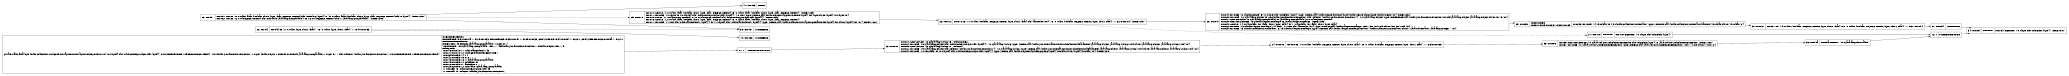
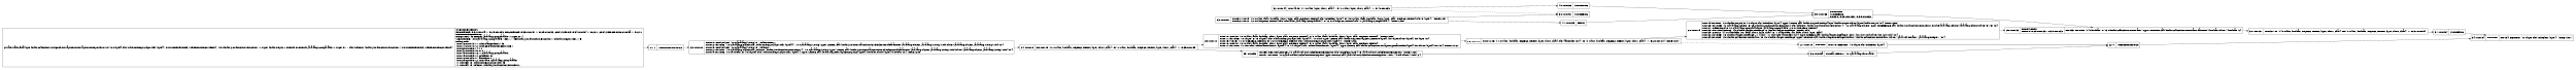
  digraph {
    rankdir=LR
    node [shape=record]
    n1 [label="{21\:\ ?|MTH_ENTER_BLOCK\l}"]
    n2 [label="{23\:\ 0x0000|0x0000: CONST_STR  (r0 I:java.lang.String) =  \"$this$minBy\" \l0x0002: INVOKE  (r8 I:java.lang.Object A[D('$this$minBy_u2dJOV_ifY' byte[])]), (r0 I:java.lang.String) type: STATIC call: kotlin.jvm.internal.Intrinsics.checkNotNullParameter(java.lang.Object, java.lang.String):void A[MD:(java.lang.Object, java.lang.String):void (m)]\l0x0005: CONST_STR  (r0 I:java.lang.String) =  \"selector\" \l0x0007: INVOKE  (r9 I:java.lang.Object A[D('selector' kotlin.jvm.functions.Function1)]), (r0 I:java.lang.String) type: STATIC call: kotlin.jvm.internal.Intrinsics.checkNotNullParameter(java.lang.Object, java.lang.String):void A[MD:(java.lang.Object, java.lang.String):void (m)]\l0x000a: INVOKE  (r0 I:boolean) = (r8 I:byte[] A[D('$this$minBy_u2dJOV_ifY' byte[])]) type: STATIC call: kotlin.UByteArray.isEmpty\-impl(byte[]):boolean A[MD:(byte[]):boolean (m)] (LINE:7288)\l}"]
    n3 [label="{24\:\ 0x000e|0x000e: IF  (r0 I:??[int, boolean, OBJECT, ARRAY, byte, short, char]) != (0 ??[int, boolean, OBJECT, ARRAY, byte, short, char])  \-\> B:35:0x0055 \l}"]
    n4 [label="{25\:\ 0x0010|0x0010: CONST  (r0 I:??[int, float, boolean, short, byte, char, OBJECT, ARRAY]) = (0 ??[int, float, boolean, short, byte, char, OBJECT, ARRAY])  (LINE:7289)\l0x0011: INVOKE  (r0 I:byte) = (r8 I:byte[] A[D('$this$minBy_u2dJOV_ifY' byte[])]), (r0 I:int) type: STATIC call: kotlin.UByteArray.get\-w2LRezQ(byte[], int):byte A[MD:(byte[], int):byte (m)]\l0x0015: MOVE  (r1 I:??[OBJECT, ARRAY]) = (r8 I:??[OBJECT, ARRAY] A[D('$this$minBy_u2dJOV_ifY' byte[])])  (LINE:7290)\l0x0016: CONST  (r2 I:??[int, float, boolean, short, byte, char, OBJECT, ARRAY]) = (0 ??[int, float, boolean, short, byte, char, OBJECT, ARRAY]) \l0x0017: INVOKE  (r1 I:int A[D('$this$lastIndex$iv' byte[])]) = (r1 I:byte[] A[D('$this$lastIndex$iv' byte[])]) type: STATIC call: kotlin.collections.ArraysKt.getLastIndex(byte[]):int A[MD:(byte[]):int (m)] (LINE:11061)\l}"]
    n5 [label="{35\:\ 0x0055|0x0055: NEW_INSTANCE  (r0 I:java.util.NoSuchElementException A[D('minElem' byte)]) =  java.util.NoSuchElementException  (LINE:7288)\l0x0057: INVOKE  (r0 I:java.util.NoSuchElementException) type: DIRECT call: java.util.NoSuchElementException.\<init\>():void A[MD:():void (c)]\l}"]
    n6 [label="{26\:\ 0x001c|0x001c: IF  (r1 I:??[int, boolean, OBJECT, ARRAY, byte, short, char] A[D('lastIndex' int)]) != (0 ??[int, boolean, OBJECT, ARRAY, byte, short, char])  \-\> B:28:0x001f  (LINE:7291)\l}"]
    n7 [label="{36\:\ 0x005a|0x005a: THROW  (r0 I:java.lang.Throwable) \l}"]
    n8 [label="{27\:\ 0x001e|RETURN\l|0x001e: RETURN  (r0 I:byte A[D('minElem' byte)]) \l}"]
    n9 [label="{28\:\ 0x001f|0x001f: INVOKE  (r2 I:kotlin.UByte) = (r0 I:byte A[D('minElem' byte)]) type: STATIC call: kotlin.UByte.box\-impl(byte):kotlin.UByte A[MD:(byte):kotlin.UByte (m)] (LINE:7292)\l0x0023: INVOKE  (r2 I:java.lang.Object) = (r9 I:kotlin.jvm.functions.Function1 A[D('selector' kotlin.jvm.functions.Function1)]), (r2 I:java.lang.Object) type: INTERFACE call: kotlin.jvm.functions.Function1.invoke(java.lang.Object):java.lang.Object A[MD:(P1):R (m)]\l0x0027: CHECK_CAST (r2 I:java.lang.Comparable) = (java.lang.Comparable) (r2 I:??[OBJECT, ARRAY]) \l0x0029: NEW_INSTANCE  (r3 I:kotlin.ranges.IntRange) =  kotlin.ranges.IntRange  (LINE:7293)\l0x002b: CONST  (r4 I:??[boolean, int, float, short, byte, char]) = (1 ??[boolean, int, float, short, byte, char]) \l0x002c: INVOKE  (r3 I:kotlin.ranges.IntRange), (r4 I:int), (r1 I:int A[D('lastIndex' int)]) type: DIRECT call: kotlin.ranges.IntRange.\<init\>(int, int):void A[MD:(int, int):void (m)]\l0x002f: INVOKE  (r3 I:kotlin.collections.IntIterator) = (r3 I:kotlin.ranges.IntRange) type: VIRTUAL call: kotlin.ranges.IntRange.iterator():kotlin.collections.IntIterator A[MD:():java.util.Iterator\<java.lang.Integer\> (m)]\l}"]
    n10 [label="{22\:\ ?|MTH_EXIT_BLOCK\l}"]
    n11 [label="{29\:\ 0x0033|LOOP_START\lLOOP:0: B:29:0x0033\-\>B:39:0x0033\l|0x0033: INVOKE  (r4 I:boolean) = (r3 I:kotlin.collections.IntIterator) type: VIRTUAL call: kotlin.collections.IntIterator.hasNext():boolean A[MD:():boolean (c)]\l}"]
    n12 [label="{34\:\ 0x0054|RETURN\l|0x0054: RETURN  (r0 I:byte A[D('minElem' byte)])  (LINE:7301)\l}"]
    n13 [label="{30\:\ 0x0037|0x0037: IF  (r4 I:??[int, boolean, OBJECT, ARRAY, byte, short, char]) == (0 ??[int, boolean, OBJECT, ARRAY, byte, short, char])  \-\> B:37:0x0054 \l}"]
    n14 [label="{37\:\ 0x0054|SYNTHETIC\l}"]
    n15 [label="{32\:\ 0x004f|0x004f: IF  (r7 I:??[int, byte, short, char]) \<= (0 ??[int, byte, short, char])  \-\> B:40:0x0033 \l}"]
    n16 [label="{38\:\ 0x0051|SYNTHETIC\l}"]
    n17 [label="{40\:\ 0x0033|SYNTHETIC\l}"]
+   n18 [label="{39\:\ 0x0033|LOOP_END\lSYNTHETIC\lLOOP:0: B:29:0x0033\-\>B:39:0x0033\l}"]
    n19 [label="{33\:\ 0x0051|0x0051: MOVE  (r0 I:??[int, float, boolean, short, byte, char, OBJECT, ARRAY] A[D('minElem' byte)]) = (r5 I:??[int, float, boolean, short, byte, char, OBJECT, ARRAY] A[D('e' byte)])  (LINE:7297)\l0x0052: MOVE  (r2 I:??[OBJECT, ARRAY] A[D('minValue' java.lang.Comparable)]) = (r6 I:??[OBJECT, ARRAY] A[D('v' java.lang.Comparable)])  (LINE:7298)\l}"]
    n20 [label="{41\:\ 0x0033|HINTS\l}"]
    n21 [label="{private static final byte kotlin.collections.unsigned.UArraysKt___UArraysKt.minByOrThrow\-U((r8 I:byte[] A[D('$this$minBy_u2dJOV_ifY' byte[]), IMMUTABLE_TYPE, METHOD_ARGUMENT]), (r9 I:kotlin.jvm.functions.Function1\<? super kotlin.UByte, ? extends R extends java.lang.Comparable\<? super R\>\> A[D('selector' kotlin.jvm.functions.Function1), IMMUTABLE_TYPE, METHOD_ARGUMENT]))  | USE_LINES_HINTS\lBACK_EDGE: B:32:0x004f \-\> B:29:0x0033, BACK_EDGE: B:33:0x0051 \-\> B:29:0x0033, CROSS_EDGE: B:34:0x0054 \-\> B:22:?, CROSS_EDGE: B:36:0x005a \-\> B:22:?\lINLINE_NOT_NEEDED\lTYPE_VARS: [R extends java.lang.Comparable\<? super R\>]\lSIGNATURE: \<R::Ljava\/lang\/Comparable\<\-TR;\>;\>([BLkotlin\/jvm\/functions\/Function1\<\-Lkotlin\/UByte;+TR;\>;)B\lDebug Info:\l  0x0016\-0x001b: r1 '$this$lastIndex$iv' [B\l  0x0017\-0x001b: r2 '$i$f$getLastIndex\-GBYM_sE' I\l  0x003d\-0x0053: r4 'i' I\l  0x0041\-0x0053: r5 'e' B\l  0x004b\-0x0053: r6 'v' Ljava\/lang\/Comparable;\l  0x0015\-0x0055: r0 'minElem' B\l  0x001c\-0x0055: r1 'lastIndex' I\l  0x0029\-0x0055: r2 'minValue' Ljava\/lang\/Comparable;\l  \-1 \-0x005a: r8 '$this$minBy_u2dJOV_ifY' [B\l  \-1 \-0x005a: r9 'selector' Lkotlin\/jvm\/functions\/Function1;\l}"]
    n1 -> n2
    n2 -> n3
-   n19 -> n4 [style=dashed]
+   n3 -> n4 [style=dashed]
    n3 -> n5
    n4 -> n6
    n5 -> n7
    n6 -> n8 [style=dashed]
    n6 -> n9
    n7 -> n10
    n8 -> n10
    n9 -> n11
    n10 -> n12
    n11 -> n13
    n13 -> n14
    n14 -> n12
    n15 -> n16 [style=dashed]
    n15 -> n17
+   n17 -> n18
+   n18 -> n11
    n19 -> n16
    n19 -> n20
+   n20 -> n18
    n21 -> n1
  }
